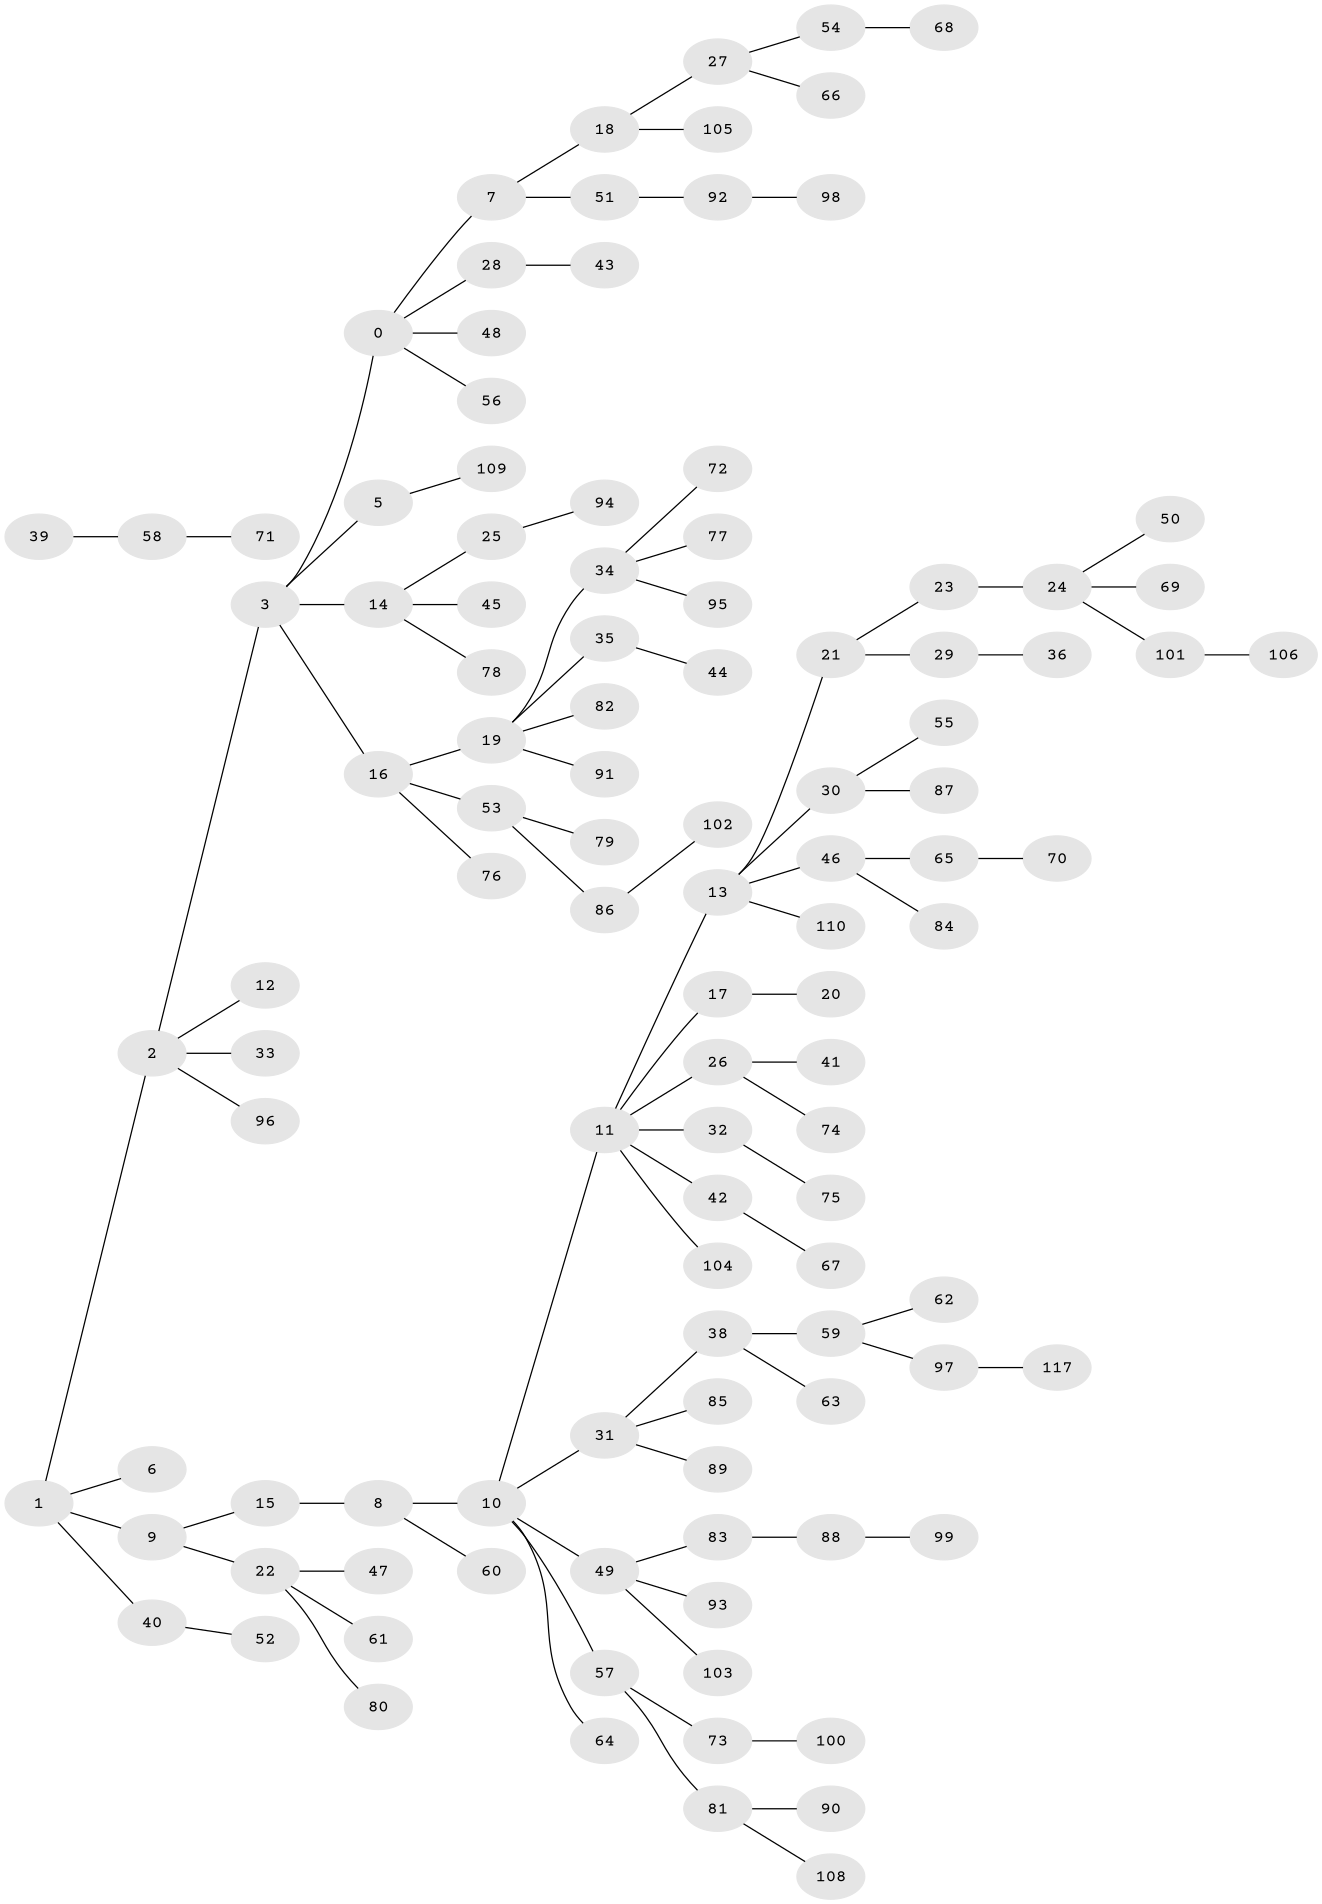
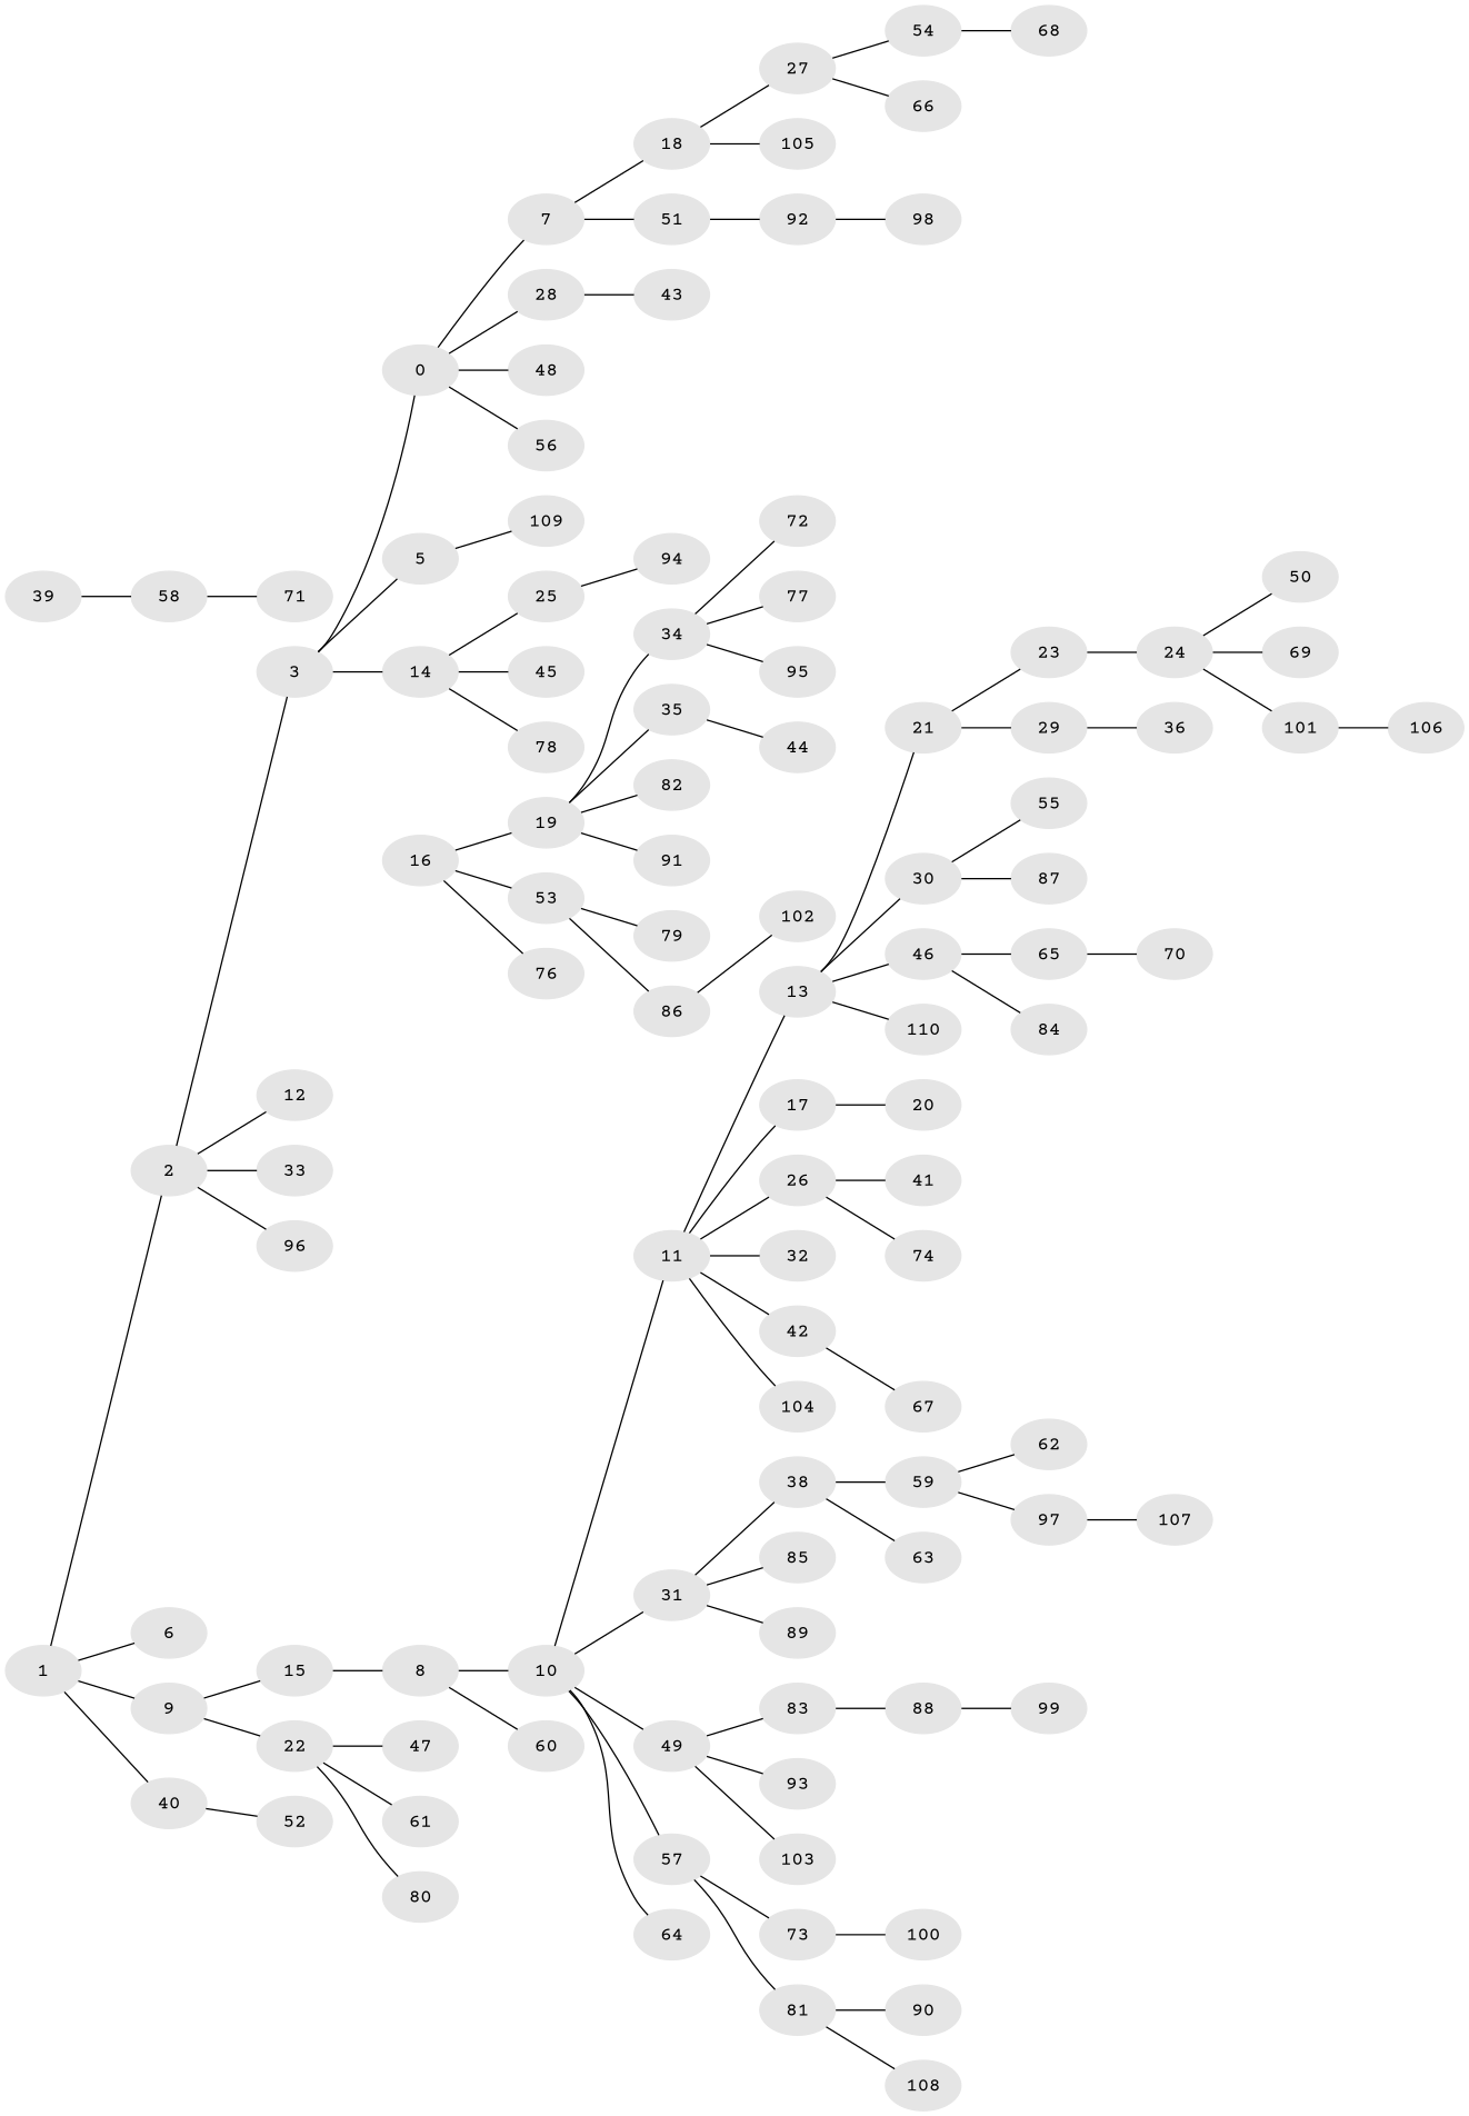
  graph {
    fontname="Courier Prime"
    rankdir=LR
    node [color=gray90 fontname="Courier Prime" style=filled]
    edge [fontname="Courier Prime"]
    1
    2
    6
    9
    40
    3
    12
    33
    96
    15
    22
    52
    n13 [label=0]
    5
    14
    16
    7
    28
    48
    56
    109
    25
    45
    78
    19
    53
    76
    18
    51
    43
    8
    10
    60
    27
    105
    92
    11
    31
    49
    57
    64
    47
    61
    80
    13
    17
    26
    32
    42
    104
    38
    85
    89
    83
    93
    103
    73
    81
    21
    30
    46
    110
    20
    41
    74
-   75
    67
    23
    29
    55
    87
    65
    84
    94
    34
    35
    82
    91
    79
    86
    54
    66
    72
    77
    95
    44
    24
    36
    50
    69
    101
    106
    68
    59
    63
    39
    58
    62
    97
    71
    70
    88
    98
    102
    100
    90
    108
-   107 [label=117]
+   107
    99
    1 -- 2
    1 -- 6
    1 -- 9
    1 -- 40
    2 -- 3
    2 -- 12
    2 -- 33
    2 -- 96
    9 -- 15
    9 -- 22
    40 -- 52
    3 -- n13
    3 -- 5
    3 -- 14
-   3 -- 16
    15 -- 8
    22 -- 47
    22 -- 61
    22 -- 80
    n13 -- 7
    n13 -- 28
    n13 -- 48
    n13 -- 56
    5 -- 109
    14 -- 25
    14 -- 45
    14 -- 78
    16 -- 19
    16 -- 53
    16 -- 76
    7 -- 18
    7 -- 51
    28 -- 43
    25 -- 94
    19 -- 34
    19 -- 35
    19 -- 82
    19 -- 91
    53 -- 79
    53 -- 86
    18 -- 27
    18 -- 105
    51 -- 92
    8 -- 10
    8 -- 60
    10 -- 11
    10 -- 31
    10 -- 49
    10 -- 57
    10 -- 64
    27 -- 54
    27 -- 66
    92 -- 98
    11 -- 13
    11 -- 17
    11 -- 26
    11 -- 32
    11 -- 42
    11 -- 104
    31 -- 38
    31 -- 85
    31 -- 89
    49 -- 83
    49 -- 93
    49 -- 103
    57 -- 73
    57 -- 81
    13 -- 21
    13 -- 30
    13 -- 46
    13 -- 110
    17 -- 20
    26 -- 41
    26 -- 74
-   32 -- 75
    42 -- 67
    38 -- 59
    38 -- 63
    83 -- 88
    73 -- 100
    81 -- 90
    81 -- 108
    21 -- 23
    21 -- 29
    30 -- 55
    30 -- 87
    46 -- 65
    46 -- 84
    23 -- 24
    29 -- 36
    65 -- 70
    34 -- 72
    34 -- 77
    34 -- 95
    35 -- 44
    86 -- 102
    54 -- 68
    24 -- 50
    24 -- 69
    24 -- 101
    101 -- 106
    59 -- 62
    59 -- 97
    39 -- 58
    58 -- 71
    97 -- 107
    88 -- 99
  }
